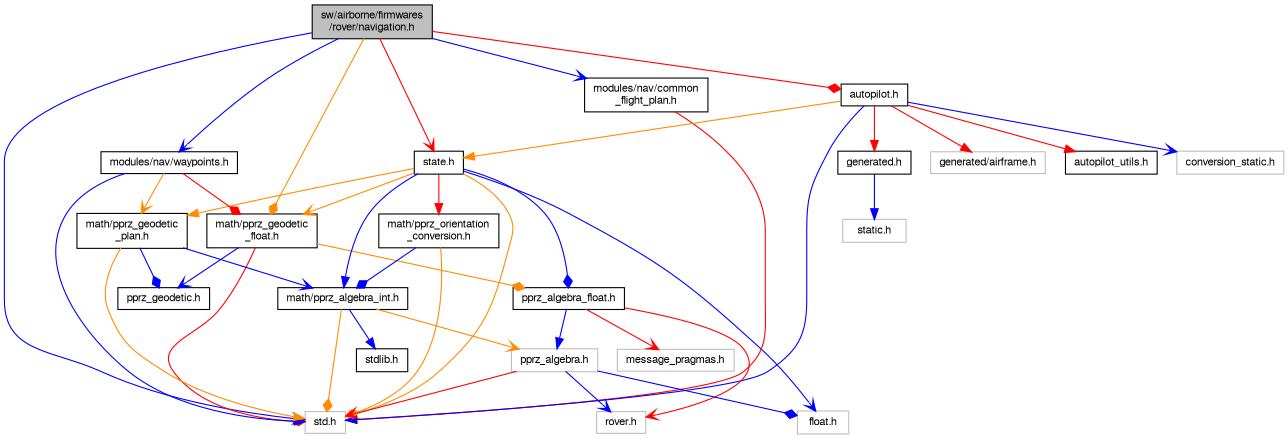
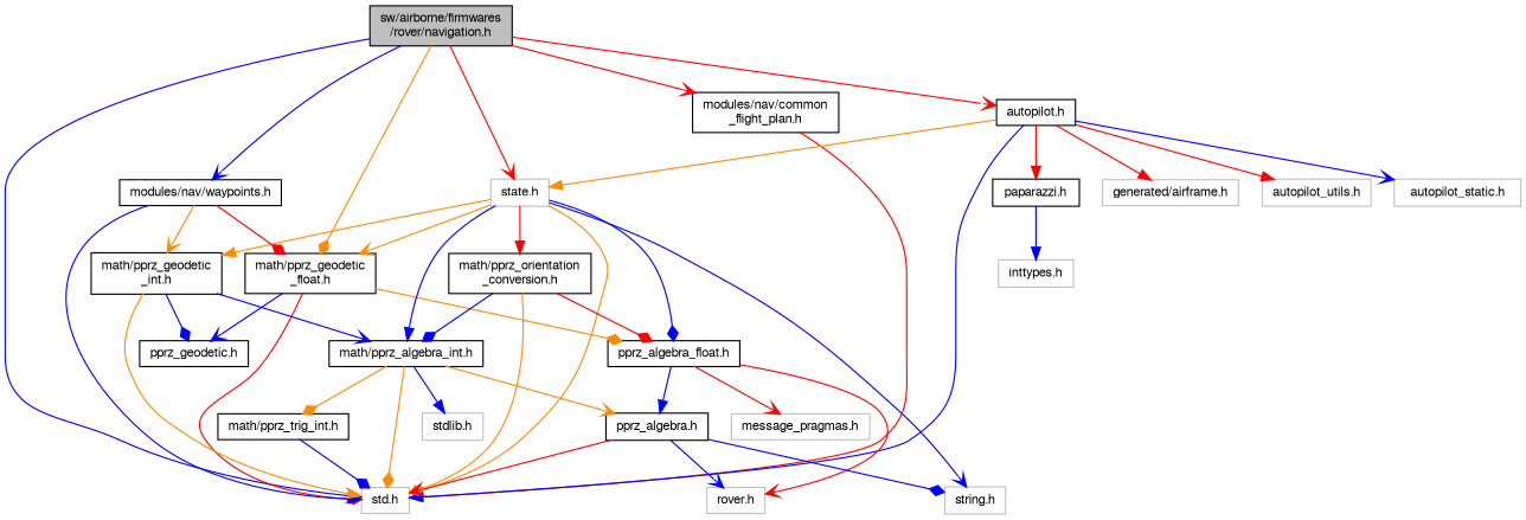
  digraph {
    node [color=black fillcolor=white fontname=FreeSans fontsize=10 shape=record style=filled]
    edge [arrowhead=vee color=blue fontname=FreeSans fontsize=10 labelfontname=FreeSans labelfontsize=10 style=solid]
    n1 [fillcolor=grey75 fontcolor=black height=0.2 label="sw/airborne/firmwares\l/rover/navigation.h" width=0.4]
    n2 [color=grey75 height=0.2 label="std.h" width=0.4]
    n3 [height=0.2 label="math/pprz_geodetic\l_float.h" width=0.4]
-   n4 [height=0.2 label="state.h" width=0.4]
+   n4 [color=grey75 height=0.2 label="state.h" width=0.4]
    n5 [height=0.2 label="modules/nav/waypoints.h" width=0.4]
    n6 [height=0.2 label="modules/nav/common\l_flight_plan.h" width=0.4]
    n7 [height=0.2 label="autopilot.h" width=0.4]
    n8 [height=0.2 label="pprz_geodetic.h" width=0.4]
    n9 [height=0.2 label="pprz_algebra_float.h" width=0.4]
-   n10 [color=grey75 height=0.2 label="float.h" width=0.4]
+   n10 [color=grey75 height=0.2 label="string.h" width=0.4]
    n11 [height=0.2 label="math/pprz_algebra_int.h" width=0.4]
-   n12 [height=0.2 label="math/pprz_geodetic\l_plan.h" width=0.4]
+   n12 [height=0.2 label="math/pprz_geodetic\l_int.h" width=0.4]
    n13 [height=0.2 label="math/pprz_orientation\l_conversion.h" width=0.4]
-   n14 [height=0.2 label="generated.h" width=0.4]
+   n14 [height=0.2 label="paparazzi.h" width=0.4]
    n15 [color=grey75 height=0.2 label="generated/airframe.h" width=0.4]
-   n16 [height=0.2 label="autopilot_utils.h" width=0.4]
-   n17 [color=grey75 height=0.2 label="conversion_static.h" width=0.4]
-   n18 [color=grey75 height=0.2 label="pprz_algebra.h" width=0.4]
+   n16 [color=grey75 height=0.2 label="autopilot_utils.h" width=0.4]
+   n17 [color=grey75 height=0.2 label="autopilot_static.h" width=0.4]
+   n18 [height=0.2 label="pprz_algebra.h" width=0.4]
    n19 [color=grey75 height=0.2 label="rover.h" width=0.4]
    n20 [color=grey75 height=0.2 label="message_pragmas.h" width=0.4]
-   n22 [height=0.2 label="stdlib.h" width=0.4]
-   n23 [color=grey75 height=0.2 label="static.h" width=0.4]
+   n21 [height=0.2 label="math/pprz_trig_int.h" width=0.4]
+   n22 [color=grey75 height=0.2 label="stdlib.h" width=0.4]
+   n23 [color=grey75 height=0.2 label="inttypes.h" width=0.4]
    n1 -> n2
    n1 -> n3 [arrowhead=diamond color=darkorange]
    n1 -> n4 [color=red]
    n1 -> n5
-   n1 -> n6
-   n1 -> n7 [arrowhead=diamond color=red]
+   n1 -> n6 [color=red]
+   n1 -> n7 [color=red]
    n3 -> n2 [arrowhead=diamond color=red]
    n3 -> n8
    n3 -> n9 [arrowhead=diamond color=darkorange]
    n4 -> n2 [arrowhead=normal color=darkorange]
    n4 -> n3 [color=darkorange]
    n4 -> n9 [arrowhead=diamond]
    n4 -> n10
    n4 -> n11 [arrowhead=normal]
    n4 -> n12 [arrowhead=normal color=darkorange]
    n4 -> n13 [arrowhead=normal color=red]
    n5 -> n2 [arrowhead=normal]
    n5 -> n3 [arrowhead=diamond color=red]
    n5 -> n12 [color=darkorange]
    n6 -> n2 [arrowhead=normal color=red]
    n7 -> n2 [arrowhead=normal]
    n7 -> n4 [arrowhead=normal color=darkorange]
    n7 -> n14 [arrowhead=normal color=red]
    n7 -> n15 [arrowhead=normal color=red]
    n7 -> n16 [arrowhead=normal color=red]
    n7 -> n17
    n9 -> n18 [arrowhead=normal]
    n9 -> n19 [color=red]
    n9 -> n20 [color=red]
    n11 -> n2 [arrowhead=diamond color=darkorange]
    n11 -> n18 [color=darkorange]
+   n11 -> n21 [arrowhead=diamond color=darkorange]
    n11 -> n22 [arrowhead=normal]
    n12 -> n2 [arrowhead=normal color=darkorange]
    n12 -> n8 [arrowhead=diamond]
    n12 -> n11
    n13 -> n2 [arrowhead=diamond color=darkorange]
+   n13 -> n9 [arrowhead=diamond color=red]
    n13 -> n11 [arrowhead=diamond]
    n14 -> n23 [arrowhead=normal]
    n18 -> n2 [color=red]
    n18 -> n10 [arrowhead=diamond]
    n18 -> n19
+   n21 -> n2 [arrowhead=diamond]
  }
